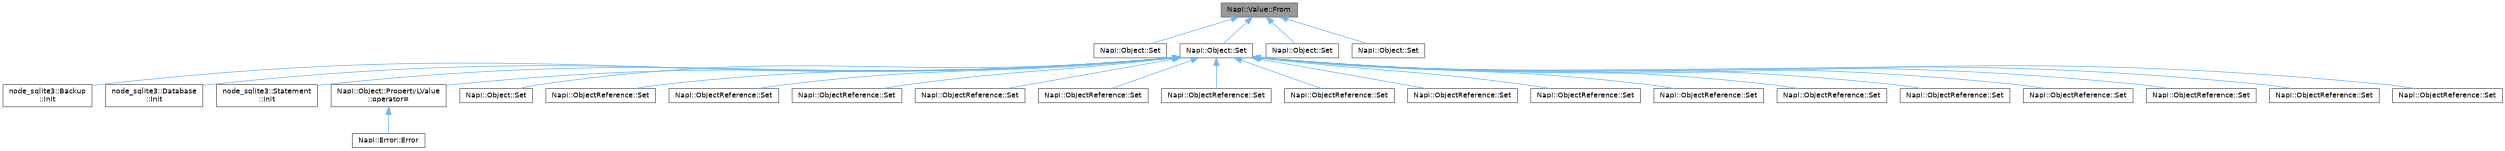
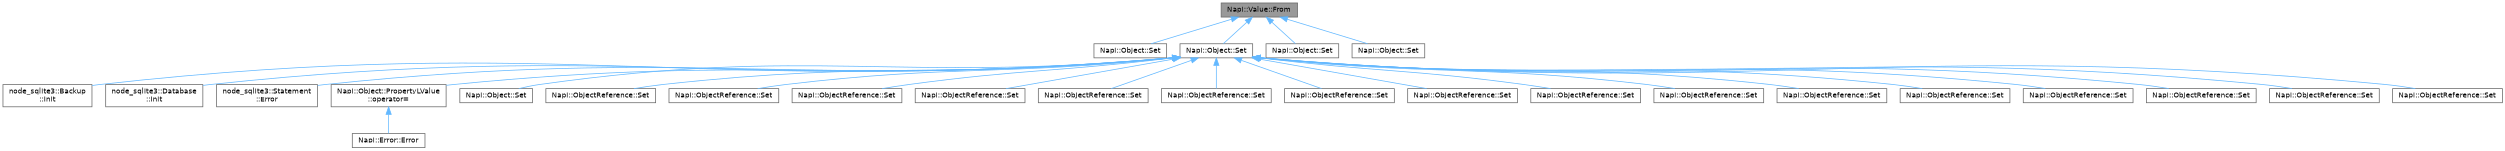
  digraph {
    rankdir=TB
    node [color=grey40 fillcolor=white fontname=Helvetica fontsize=10 shape=box style=filled]
    edge [color=steelblue1 dir=back fontname=Helvetica fontsize=10 labelfontname=Helvetica labelfontsize=10 style=solid]
    n1 [color=gray40 fillcolor=grey60 fontcolor=black height=0.2 label="Napi::Value::From" width=0.4]
    n2 [height=0.2 label="Napi::Object::Set" width=0.4]
    n3 [height=0.2 label="Napi::Object::Set" width=0.4]
    n4 [height=0.2 label="Napi::Object::Set" width=0.4]
    n5 [height=0.2 label="Napi::Object::Set" width=0.4]
    n6 [height=0.2 label="Napi::Error::Error" width=0.4]
    n7 [height=0.2 label="node_sqlite3::Backup\l::Init" width=0.4]
    n8 [height=0.2 label="node_sqlite3::Database\l::Init" width=0.4]
-   n9 [height=0.2 label="node_sqlite3::Statement\l::Init" width=0.4]
+   n9 [height=0.2 label="node_sqlite3::Statement\l::Error" width=0.4]
    n10 [height=0.2 label="Napi::Object::PropertyLValue\l::operator=" width=0.4]
    n11 [height=0.2 label="Napi::Object::Set" width=0.4]
    n12 [height=0.2 label="Napi::ObjectReference::Set" width=0.4]
    n13 [height=0.2 label="Napi::ObjectReference::Set" width=0.4]
    n14 [height=0.2 label="Napi::ObjectReference::Set" width=0.4]
    n15 [height=0.2 label="Napi::ObjectReference::Set" width=0.4]
    n16 [height=0.2 label="Napi::ObjectReference::Set" width=0.4]
    n17 [height=0.2 label="Napi::ObjectReference::Set" width=0.4]
    n18 [height=0.2 label="Napi::ObjectReference::Set" width=0.4]
    n19 [height=0.2 label="Napi::ObjectReference::Set" width=0.4]
    n20 [height=0.2 label="Napi::ObjectReference::Set" width=0.4]
    n21 [height=0.2 label="Napi::ObjectReference::Set" width=0.4]
    n22 [height=0.2 label="Napi::ObjectReference::Set" width=0.4]
    n23 [height=0.2 label="Napi::ObjectReference::Set" width=0.4]
    n24 [height=0.2 label="Napi::ObjectReference::Set" width=0.4]
    n25 [height=0.2 label="Napi::ObjectReference::Set" width=0.4]
    n26 [height=0.2 label="Napi::ObjectReference::Set" width=0.4]
    n27 [height=0.2 label="Napi::ObjectReference::Set" width=0.4]
    n1 -> n2
    n1 -> n3
    n1 -> n4
    n1 -> n5
    n3 -> n7
    n3 -> n8
    n3 -> n9
    n3 -> n10
    n3 -> n11
    n3 -> n12
    n3 -> n13
    n3 -> n14
    n3 -> n15
    n3 -> n16
    n3 -> n17
    n3 -> n18
    n3 -> n19
    n3 -> n20
    n3 -> n21
    n3 -> n22
    n3 -> n23
    n3 -> n24
    n3 -> n25
    n3 -> n26
    n3 -> n27
    n10 -> n6
  }
